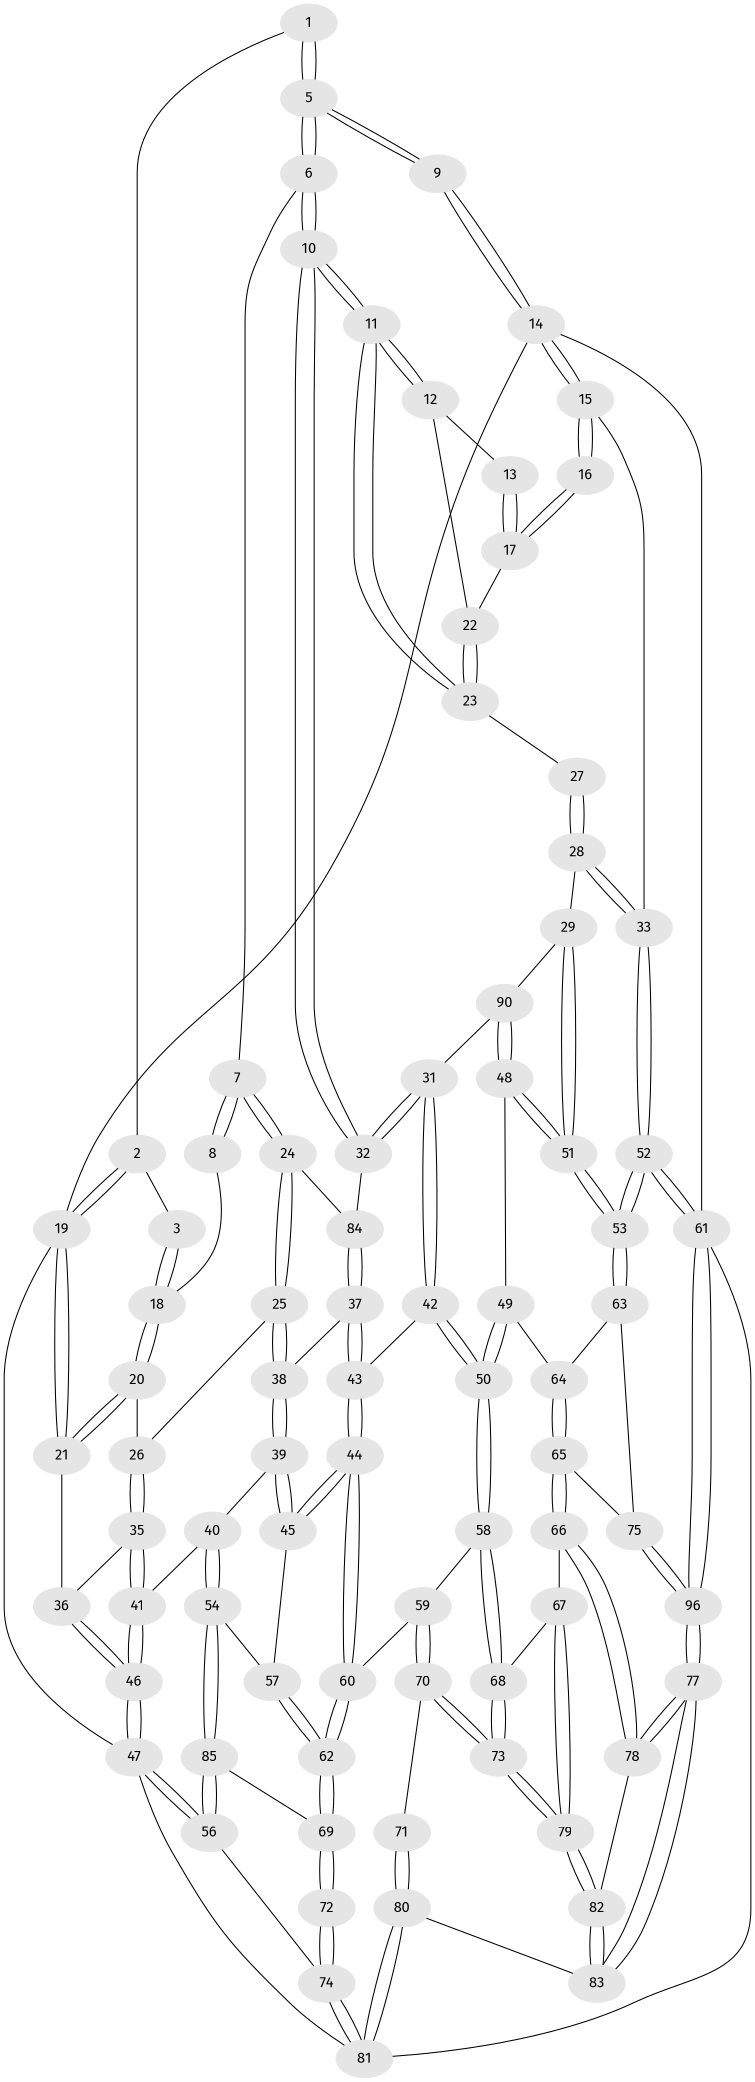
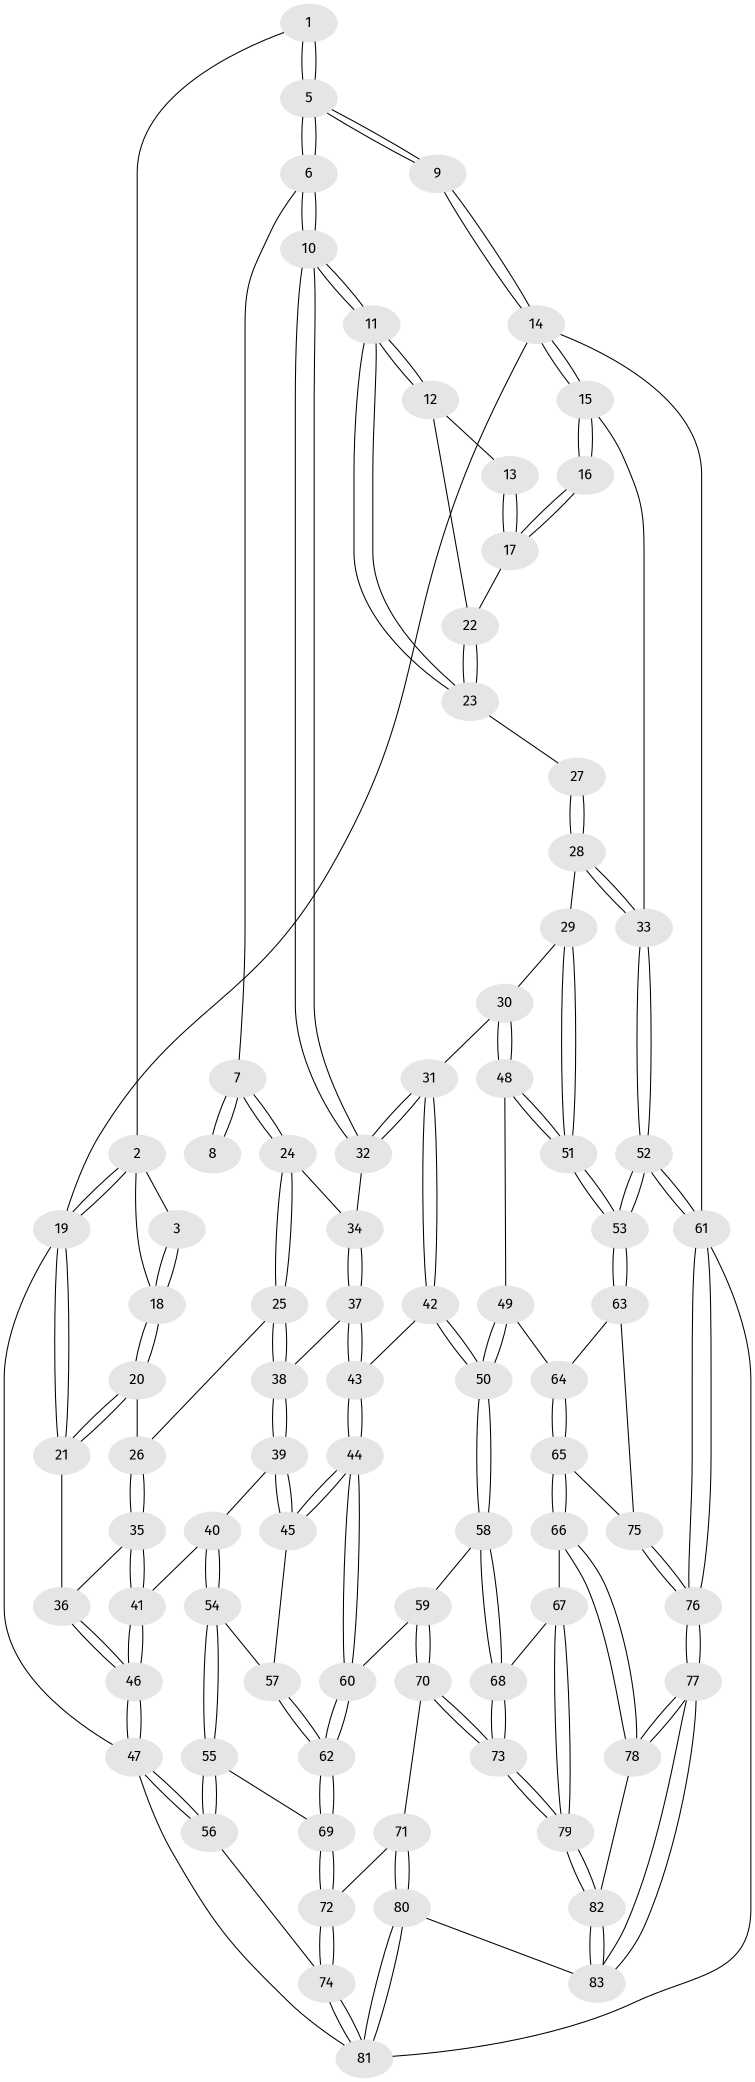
  graph {
    fontname="Fira Sans"
    node [color=gray90 fontname="Fira Sans" style=filled]
    edge [fontname="Fira Sans"]
    1
    2
    5
    3
    19
    6
    9
    18
    21
    47
    20
    8
    7
    10
    14
    24
    11
    32
    25
-   34 [label=84]
+   34
    15
    61
    12
    23
    13
    22
    27
    17
    16
    33
    81
-   76 [label=96]
+   76
    52
    28
    26
    36
    56
    35
    46
    38
    37
    39
    41
    29
-   30 [label=90]
+   30
    51
    31
    48
    53
    42
    49
    43
    50
    44
    40
    45
    54
    57
-   55 [label=85]
+   55
    58
    60
    62
    74
    64
    65
    59
    68
    63
    75
    69
    72
    70
    73
    71
    77
    66
    67
    78
    79
    82
    80
    83
    1 -- 2
    1 -- 5
    1 -- 5
    2 -- 3
    2 -- 19
    2 -- 19
    5 -- 6
    5 -- 6
    5 -- 9
    5 -- 9
    3 -- 18
    3 -- 18
    19 -- 21
    19 -- 21
    19 -- 47
    6 -- 7
    6 -- 10
    6 -- 10
    9 -- 14
    9 -- 14
    18 -- 20
    18 -- 20
    21 -- 36
    47 -- 81
    47 -- 56
    47 -- 56
    20 -- 21
    20 -- 21
    20 -- 26
-   8 -- 18
+   2 -- 18
    7 -- 8
    7 -- 8
    7 -- 24
    7 -- 24
    10 -- 11
    10 -- 11
    10 -- 32
    10 -- 32
    14 -- 19
    14 -- 15
    14 -- 15
    14 -- 61
    24 -- 25
    24 -- 25
    24 -- 34
    11 -- 12
    11 -- 12
    11 -- 23
    11 -- 23
    32 -- 34
    25 -- 26
    25 -- 38
    25 -- 38
    34 -- 37
    34 -- 37
    15 -- 16
    15 -- 16
    15 -- 33
    61 -- 81
    61 -- 76
    61 -- 76
    12 -- 13
    12 -- 22
    23 -- 27
    13 -- 17
    13 -- 17
    22 -- 23
    22 -- 23
    27 -- 28
    27 -- 28
    17 -- 22
    16 -- 17
    16 -- 17
    33 -- 52
    33 -- 52
    76 -- 77
    76 -- 77
    52 -- 61
    52 -- 61
    52 -- 53
    52 -- 53
    28 -- 33
    28 -- 33
    28 -- 29
    26 -- 35
    26 -- 35
    36 -- 46
    36 -- 46
    56 -- 74
    35 -- 36
    35 -- 41
    35 -- 41
    46 -- 47
    46 -- 47
    38 -- 39
    38 -- 39
    37 -- 38
    37 -- 43
    37 -- 43
    39 -- 40
    39 -- 45
    39 -- 45
    41 -- 46
    41 -- 46
    29 -- 30
    29 -- 51
    29 -- 51
    30 -- 31
    30 -- 48
    30 -- 48
    51 -- 53
    51 -- 53
    31 -- 32
    31 -- 32
    31 -- 42
    31 -- 42
    48 -- 51
    48 -- 51
    48 -- 49
    53 -- 63
    53 -- 63
    42 -- 43
    42 -- 50
    42 -- 50
    49 -- 50
    49 -- 50
    49 -- 64
    43 -- 44
    43 -- 44
    50 -- 58
    50 -- 58
    44 -- 45
    44 -- 45
    44 -- 60
    44 -- 60
    40 -- 41
    40 -- 54
    40 -- 54
    45 -- 57
    54 -- 57
    54 -- 55
    54 -- 55
    57 -- 62
    57 -- 62
    55 -- 56
    55 -- 56
    55 -- 69
    58 -- 59
    58 -- 68
    58 -- 68
    60 -- 62
    60 -- 62
    62 -- 69
    62 -- 69
    74 -- 81
    74 -- 81
    64 -- 65
    64 -- 65
    65 -- 75
    65 -- 66
    65 -- 66
    59 -- 60
    59 -- 70
    59 -- 70
    68 -- 73
    68 -- 73
    63 -- 64
    63 -- 75
    75 -- 76
    75 -- 76
    69 -- 72
    69 -- 72
    72 -- 74
    72 -- 74
    70 -- 73
    70 -- 73
    70 -- 71
    73 -- 79
    73 -- 79
+   71 -- 72
    71 -- 80
    71 -- 80
    77 -- 78
    77 -- 78
    77 -- 83
    77 -- 83
    66 -- 67
    66 -- 78
    66 -- 78
    67 -- 68
    67 -- 79
    67 -- 79
    78 -- 82
    79 -- 82
    79 -- 82
    82 -- 83
    82 -- 83
    80 -- 81
    80 -- 81
    80 -- 83
  }
